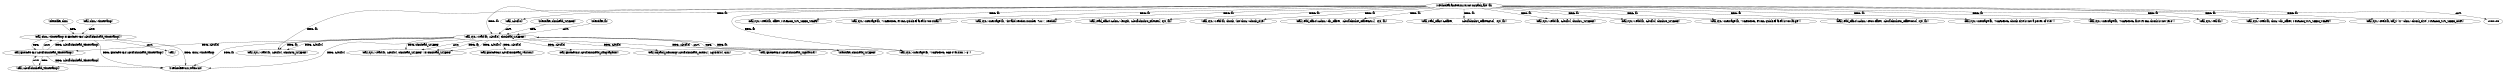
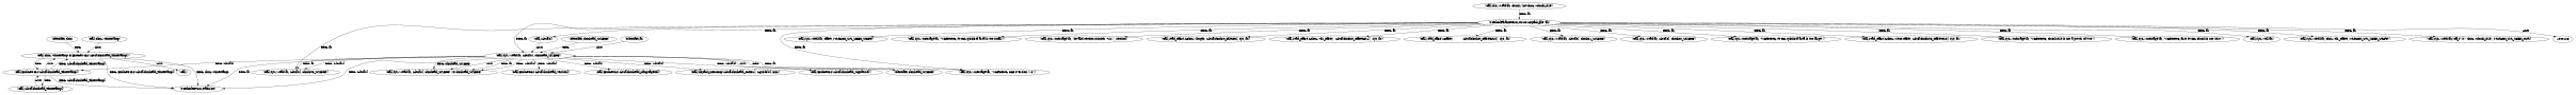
  digraph {
    n1 [label="(Call,chm->timestamp = EndGetM32(&buf[chmhead_Timestamp]))"]
    n2 [label="(Call,EndGetM32(&buf[chmhead_Timestamp]))"]
    n3 [label="(Call,)"]
    n4 [label="(MethodReturn,static int)"]
    n5 [label="(Call,&buf[chmhead_Timestamp])"]
    n6 [label="(Call,sys->read(fh, &buf[0], chmhead_SIZEOF))"]
    n7 [label="(Call,sys->read(fh, &buf[0], chmhead_SIZEOF) != chmhead_SIZEOF)"]
    n8 [label="(Call,EndGetI32(&buf[chmhead_Version]))"]
    n9 [label="(Call,EndGetI32(&buf[chmhead_LanguageID]))"]
    n10 [label="(Call,mspack_memcmp(&buf[chmhead_GUID1], &guids[0], 32L))"]
    n11 [label="(Call,EndGetI32(&buf[chmhead_Signature]))"]
    n12 [label="(Identifier,chmhead_SIZEOF)"]
    n13 [label="(Call,sys->read(fh, &buf[0], chmhst3_SIZEOF))"]
    n14 [label="(Call,sys->message(fh, \"WARNING; CHM version > 3\"))"]
    n15 [label="(MethodParameterIn,struct mspack_file *fh)"]
    n16 [label="(Call,sys->seek(fh, offset, MSPACK_SYS_SEEK_START))"]
    n17 [label="(Call,sys->message(fh, \"WARNING; PMGL quickref area is too small\"))"]
    n18 [label="(Call,sys->message(fh, \"invalid section number '%u'.\", section))"]
    n19 [label="(Call,read_off64(&chm->length, &buf[chmhs0_FileLen], sys, fh))"]
    n20 [label="(Call,sys->read(fh, chunk, (int)chm->chunk_size))"]
    n21 [label="(Call,read_off64(&chm->dir_offset,  &buf[chmhst_OffsetHS1],  sys, fh))"]
    n22 [label="(Call,read_off64(&offset,           &buf[chmhst_OffsetHS0],  sys, fh))"]
    n23 [label="(Call,sys->read(fh, &buf[0], chmhs1_SIZEOF))"]
    n24 [label="(Call,sys->read(fh, &buf[0], chmhs0_SIZEOF))"]
    n25 [label="(Call,sys->message(fh, \"WARNING; PMGL quickref area is too large\"))"]
    n26 [label="(Call,read_off64(&chm->sec0.offset, &buf[chmhst3_OffsetCS0], sys, fh))"]
    n27 [label="(Call,sys->message(fh, \"WARNING; chunk size is not a power of two\"))"]
    n28 [label="(Call,sys->message(fh, \"WARNING; first PMGL chunk is not zero\"))"]
    n29 [label="(Call,sys->tell(fh))"]
    n30 [label="(Call,sys->seek(fh, chm->dir_offset, MSPACK_SYS_SEEK_START))"]
    n31 [label="(Call,sys->seek(fh,(off_t) (x * chm->chunk_size), MSPACK_SYS_SEEK_CUR))"]
    1000125
    n33 [label="(Call,&buf[0])"]
    n34 [label="(Identifier,chm)"]
    n35 [label="(Identifier,chmhead_SIZEOF)"]
    n36 [label="(Call,chm->timestamp)"]
    n37 [label="(Identifier,fh)"]
    n1 -> n2 [label="CFG: "]
    n1 -> n3 [label="AST: "]
    n1 -> n4 [label="DDG: EndGetM32(&buf[chmhead_Timestamp])"]
    n1 -> n4 [label="DDG: chm->timestamp"]
    n2 -> n1 [label="AST: "]
    n2 -> n1 [label="DDG: &buf[chmhead_Timestamp]"]
    n2 -> n4 [label="DDG: &buf[chmhead_Timestamp]"]
    n2 -> n5 [label="CFG: "]
    n5 -> n2 [label="AST: "]
    n6 -> n2 [label="DDG: &buf[0]"]
    n6 -> n4 [label="DDG: &buf[0]"]
    n6 -> n4 [label="DDG: fh"]
    n6 -> n7 [label="AST: "]
    n6 -> n7 [label="DDG: fh"]
    n6 -> n7 [label="DDG: &buf[0]"]
    n6 -> n7 [label="DDG: chmhead_SIZEOF"]
    n6 -> n8 [label="DDG: &buf[0]"]
    n6 -> n9 [label="DDG: &buf[0]"]
    n6 -> n10 [label="DDG: &buf[0]"]
    n6 -> n11 [label="DDG: &buf[0]"]
    n6 -> n12 [label="CFG: "]
    n6 -> n13 [label="DDG: fh"]
    n6 -> n13 [label="DDG: &buf[0]"]
    n6 -> n14 [label="DDG: fh"]
    n12 -> n6 [label="AST: "]
    n15 -> n6 [label="DDG: fh"]
    n15 -> n13 [label="DDG: fh"]
    n15 -> n14 [label="DDG: fh"]
    n15 -> n16 [label="DDG: fh"]
    n15 -> n17 [label="DDG: fh"]
    n15 -> n18 [label="DDG: fh"]
    n15 -> n19 [label="DDG: fh"]
-   n15 -> n20 [label="DDG: fh"]
+   n20 -> n15 [label="DDG: fh"]
    n15 -> n21 [label="DDG: fh"]
    n15 -> n22 [label="DDG: fh"]
    n15 -> n23 [label="DDG: fh"]
    n15 -> n24 [label="DDG: fh"]
    n15 -> n25 [label="DDG: fh"]
    n15 -> n26 [label="DDG: fh"]
    n15 -> n27 [label="DDG: fh"]
    n15 -> n28 [label="DDG: fh"]
    n15 -> n29 [label="DDG: fh"]
    n15 -> n30 [label="DDG: fh"]
    n15 -> n31 [label="DDG: fh"]
    n15 -> 1000125 [label="AST: "]
    n15 -> n33 [label="DDG: fh"]
    n33 -> n6 [label="AST: "]
    n34 -> n1 [label="CFG: "]
    n35 -> n6 [label="CFG: "]
    n36 -> n1 [label="AST: "]
    n37 -> n6 [label="AST: "]
  }
